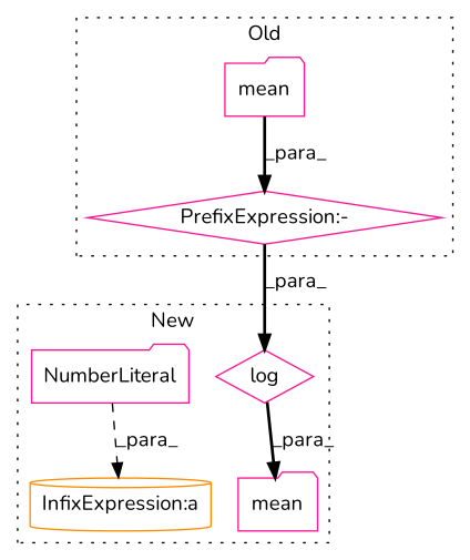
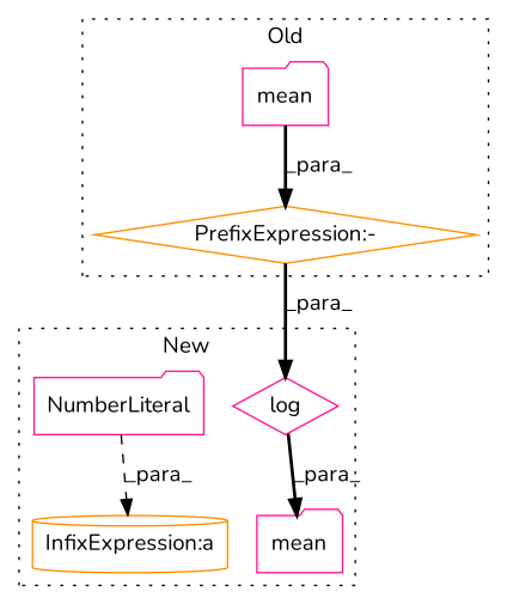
  digraph {
    fontname=Nunito
    node [a=32 color=deeppink fontname=Nunito l=1 shape=folder]
    edge [fontname=Nunito style=bold]
    n1 [l=6 label=mean s=1625]
-   n2 [a=38 label="PrefixExpression:-" s=1613 shape=diamond]
+   n2 [a=38 color=darkorange label="PrefixExpression:-" s=1613 shape=diamond]
    n3 [l="4,1" label=log s="1600,1618" shape=diamond]
    n4 [a=27 color=darkorange l=3 label="InfixExpression:a" s=1605 shape=cylinder]
    n5 [a=34 label=NumberLiteral s=1604]
    n6 [l="5,1" label=mean s="1589,1619"]
    subgraph cluster_1 {
      label=Old
      style=dotted
      n1
      n2
    }
    subgraph cluster_2 {
      label=New
      style=dotted
      n3
      n4
      n5
      n6
    }
    n1 -> n2 [label=_para_]
    n2 -> n3 [label=_para_]
    n3 -> n6 [label=_para_]
    n5 -> n4 [label=_para_ style=dashed]
  }
